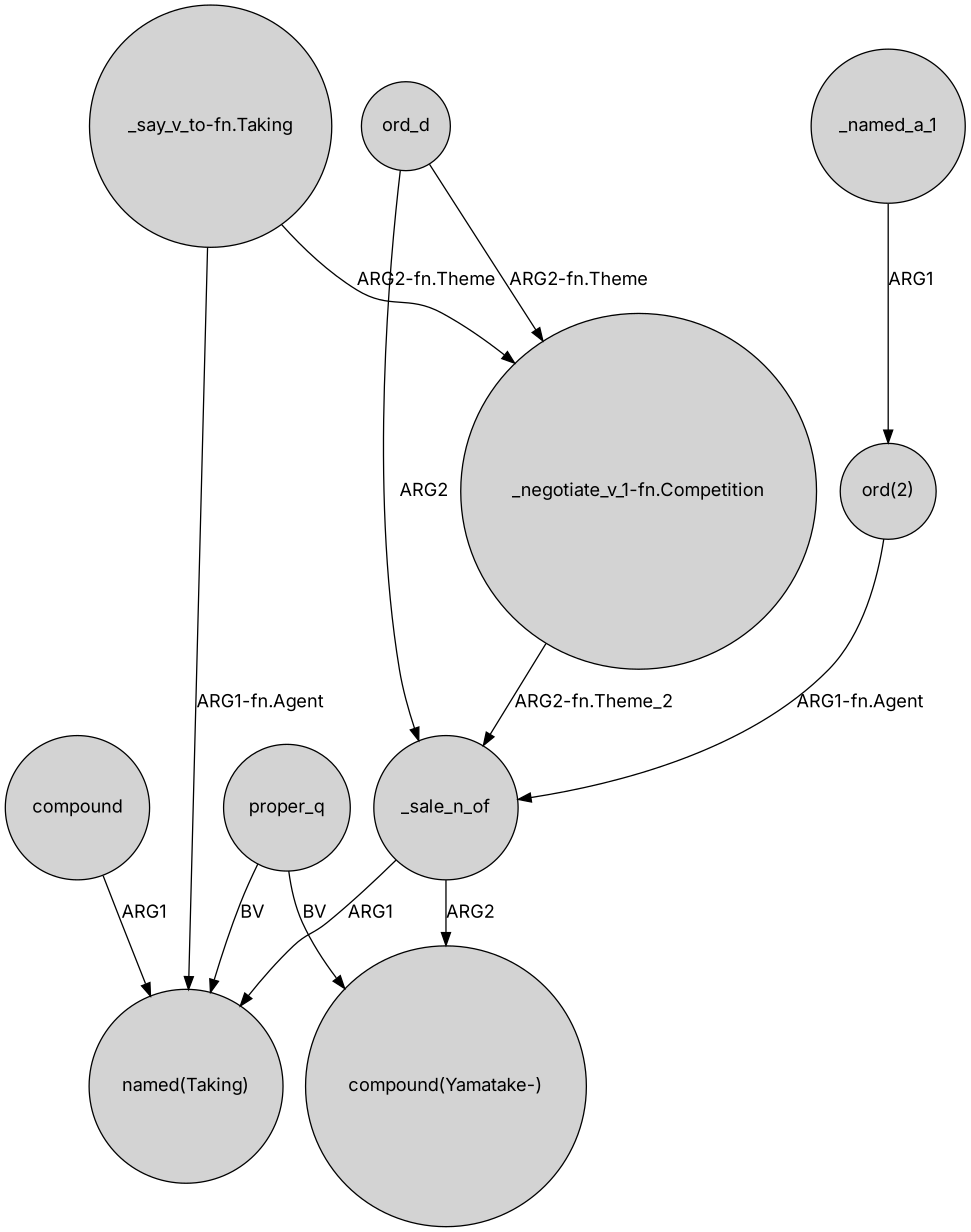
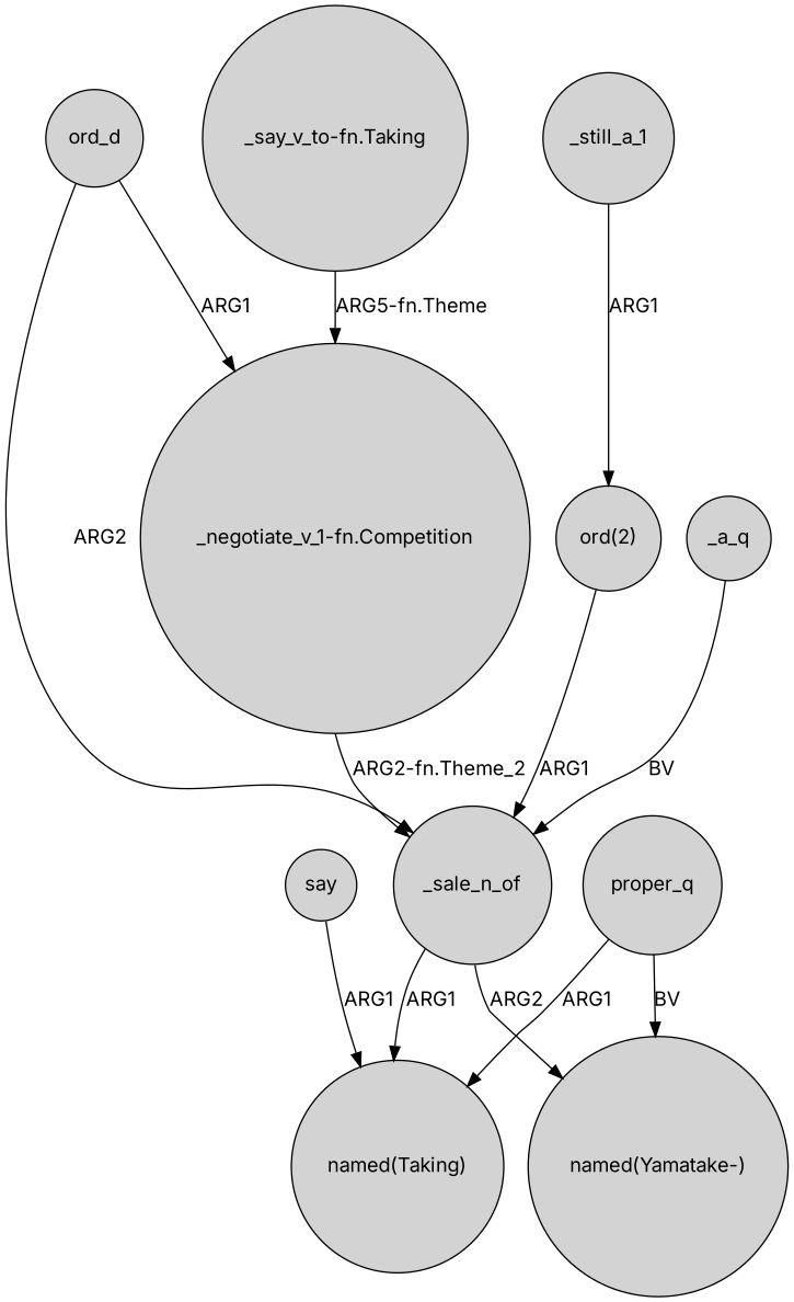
  digraph {
    fontname=Inter
    node [fontname=Inter shape=circle style=filled]
    edge [fontname=Inter]
    n1 [label="named(Taking)"]
-   compound
+   compound [label=say]
    proper_q
-   "named(Yamatake-)" [label="compound(Yamatake-)"]
+   "named(Yamatake-)"
    "_negotiate_v_1-fn.Competition"
    _sale_n_of
    "_say_v_to-fn.Taking"
-   _still_a_1 [label=_named_a_1]
+   _still_a_1
    "ord(2)"
    n10 [label=ord_d]
+   _a_q
    compound -> n1 [label=ARG1]
-   proper_q -> n1 [label=BV]
+   proper_q -> n1 [label=ARG1]
    proper_q -> "named(Yamatake-)" [label=BV]
    "_negotiate_v_1-fn.Competition" -> _sale_n_of [label="ARG2-fn.Theme_2"]
    _sale_n_of -> n1 [label=ARG1]
    _sale_n_of -> "named(Yamatake-)" [label=ARG2]
-   "_say_v_to-fn.Taking" -> n1 [label="ARG1-fn.Agent"]
-   "_say_v_to-fn.Taking" -> "_negotiate_v_1-fn.Competition" [label="ARG2-fn.Theme"]
+   "_say_v_to-fn.Taking" -> "_negotiate_v_1-fn.Competition" [label="ARG5-fn.Theme"]
    _still_a_1 -> "ord(2)" [label=ARG1]
-   "ord(2)" -> _sale_n_of [label="ARG1-fn.Agent"]
-   n10 -> "_negotiate_v_1-fn.Competition" [label="ARG2-fn.Theme"]
+   "ord(2)" -> _sale_n_of [label=ARG1]
+   n10 -> "_negotiate_v_1-fn.Competition" [label=ARG1]
    n10 -> _sale_n_of [label=ARG2]
+   _a_q -> _sale_n_of [label=BV]
  }
